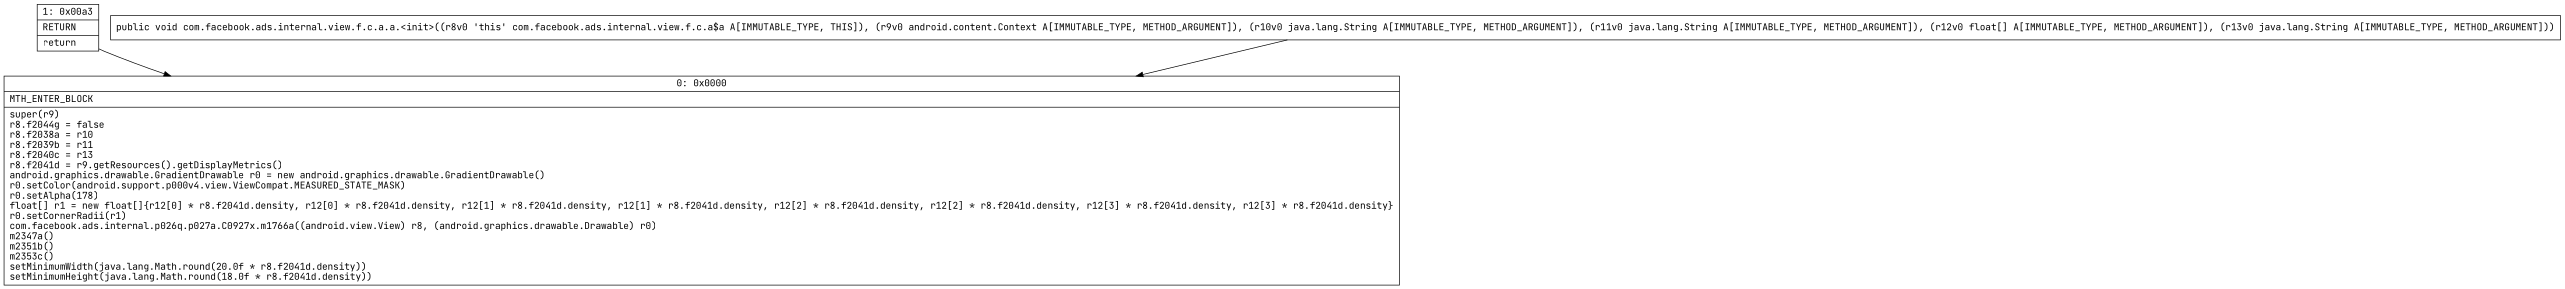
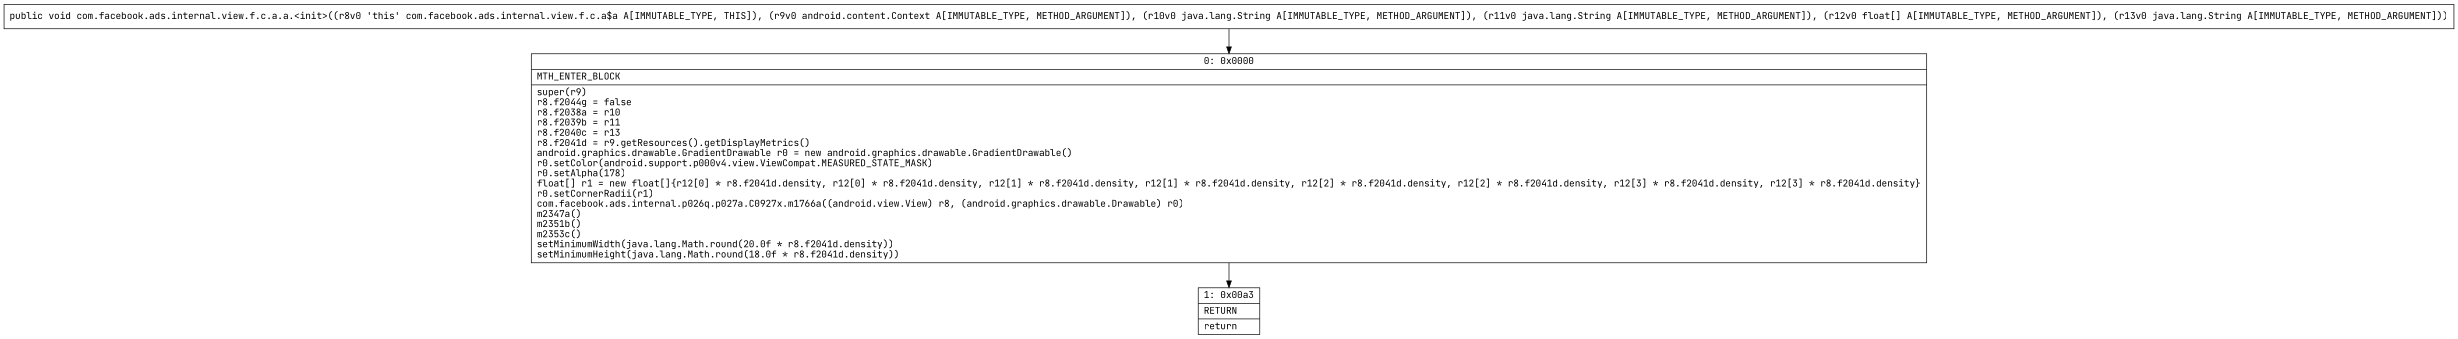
  digraph {
    fontname="JetBrains Mono"
    node [shape=record fontname="JetBrains Mono"]
    edge [fontname="JetBrains Mono"]
    n1 [label="{0\:\ 0x0000|MTH_ENTER_BLOCK\l|super(r9)\lr8.f2044g = false\lr8.f2038a = r10\lr8.f2039b = r11\lr8.f2040c = r13\lr8.f2041d = r9.getResources().getDisplayMetrics()\landroid.graphics.drawable.GradientDrawable r0 = new android.graphics.drawable.GradientDrawable()\lr0.setColor(android.support.p000v4.view.ViewCompat.MEASURED_STATE_MASK)\lr0.setAlpha(178)\lfloat[] r1 = new float[]\{r12[0] * r8.f2041d.density, r12[0] * r8.f2041d.density, r12[1] * r8.f2041d.density, r12[1] * r8.f2041d.density, r12[2] * r8.f2041d.density, r12[2] * r8.f2041d.density, r12[3] * r8.f2041d.density, r12[3] * r8.f2041d.density\}\lr0.setCornerRadii(r1)\lcom.facebook.ads.internal.p026q.p027a.C0927x.m1766a((android.view.View) r8, (android.graphics.drawable.Drawable) r0)\lm2347a()\lm2351b()\lm2353c()\lsetMinimumWidth(java.lang.Math.round(20.0f * r8.f2041d.density))\lsetMinimumHeight(java.lang.Math.round(18.0f * r8.f2041d.density))\l}"]
    n2 [label="{1\:\ 0x00a3|RETURN\l|return\l}"]
    n3 [label="{public void com.facebook.ads.internal.view.f.c.a.a.\<init\>((r8v0 'this' com.facebook.ads.internal.view.f.c.a$a A[IMMUTABLE_TYPE, THIS]), (r9v0 android.content.Context A[IMMUTABLE_TYPE, METHOD_ARGUMENT]), (r10v0 java.lang.String A[IMMUTABLE_TYPE, METHOD_ARGUMENT]), (r11v0 java.lang.String A[IMMUTABLE_TYPE, METHOD_ARGUMENT]), (r12v0 float[] A[IMMUTABLE_TYPE, METHOD_ARGUMENT]), (r13v0 java.lang.String A[IMMUTABLE_TYPE, METHOD_ARGUMENT])) }"]
-   n2 -> n1
+   n1 -> n2
    n3 -> n1
  }
